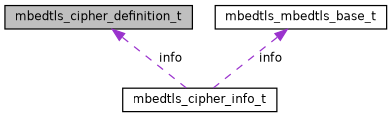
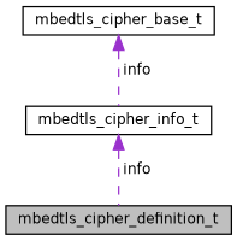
  digraph {
    fontname="DejaVu Sans"
    node [color=black fillcolor=white fontname="DejaVu Sans" fontsize=10 shape=record style=filled]
    edge [color=darkorchid3 dir=back fontname="DejaVu Sans" fontsize=10 labelfontname=Helvetica labelfontsize=10 style=dashed]
    n1 [fillcolor=grey75 fontcolor=black height=0.2 label=mbedtls_cipher_definition_t width=0.4]
    n2 [height=0.2 label=mbedtls_cipher_info_t width=0.4]
-   n3 [height=0.2 label=mbedtls_mbedtls_base_t width=0.4]
-   n1 -> n2 [label=" info"]
+   n3 [height=0.2 label=mbedtls_cipher_base_t width=0.4]
+   n2 -> n1 [label=" info"]
    n3 -> n2 [label=" info"]
  }
